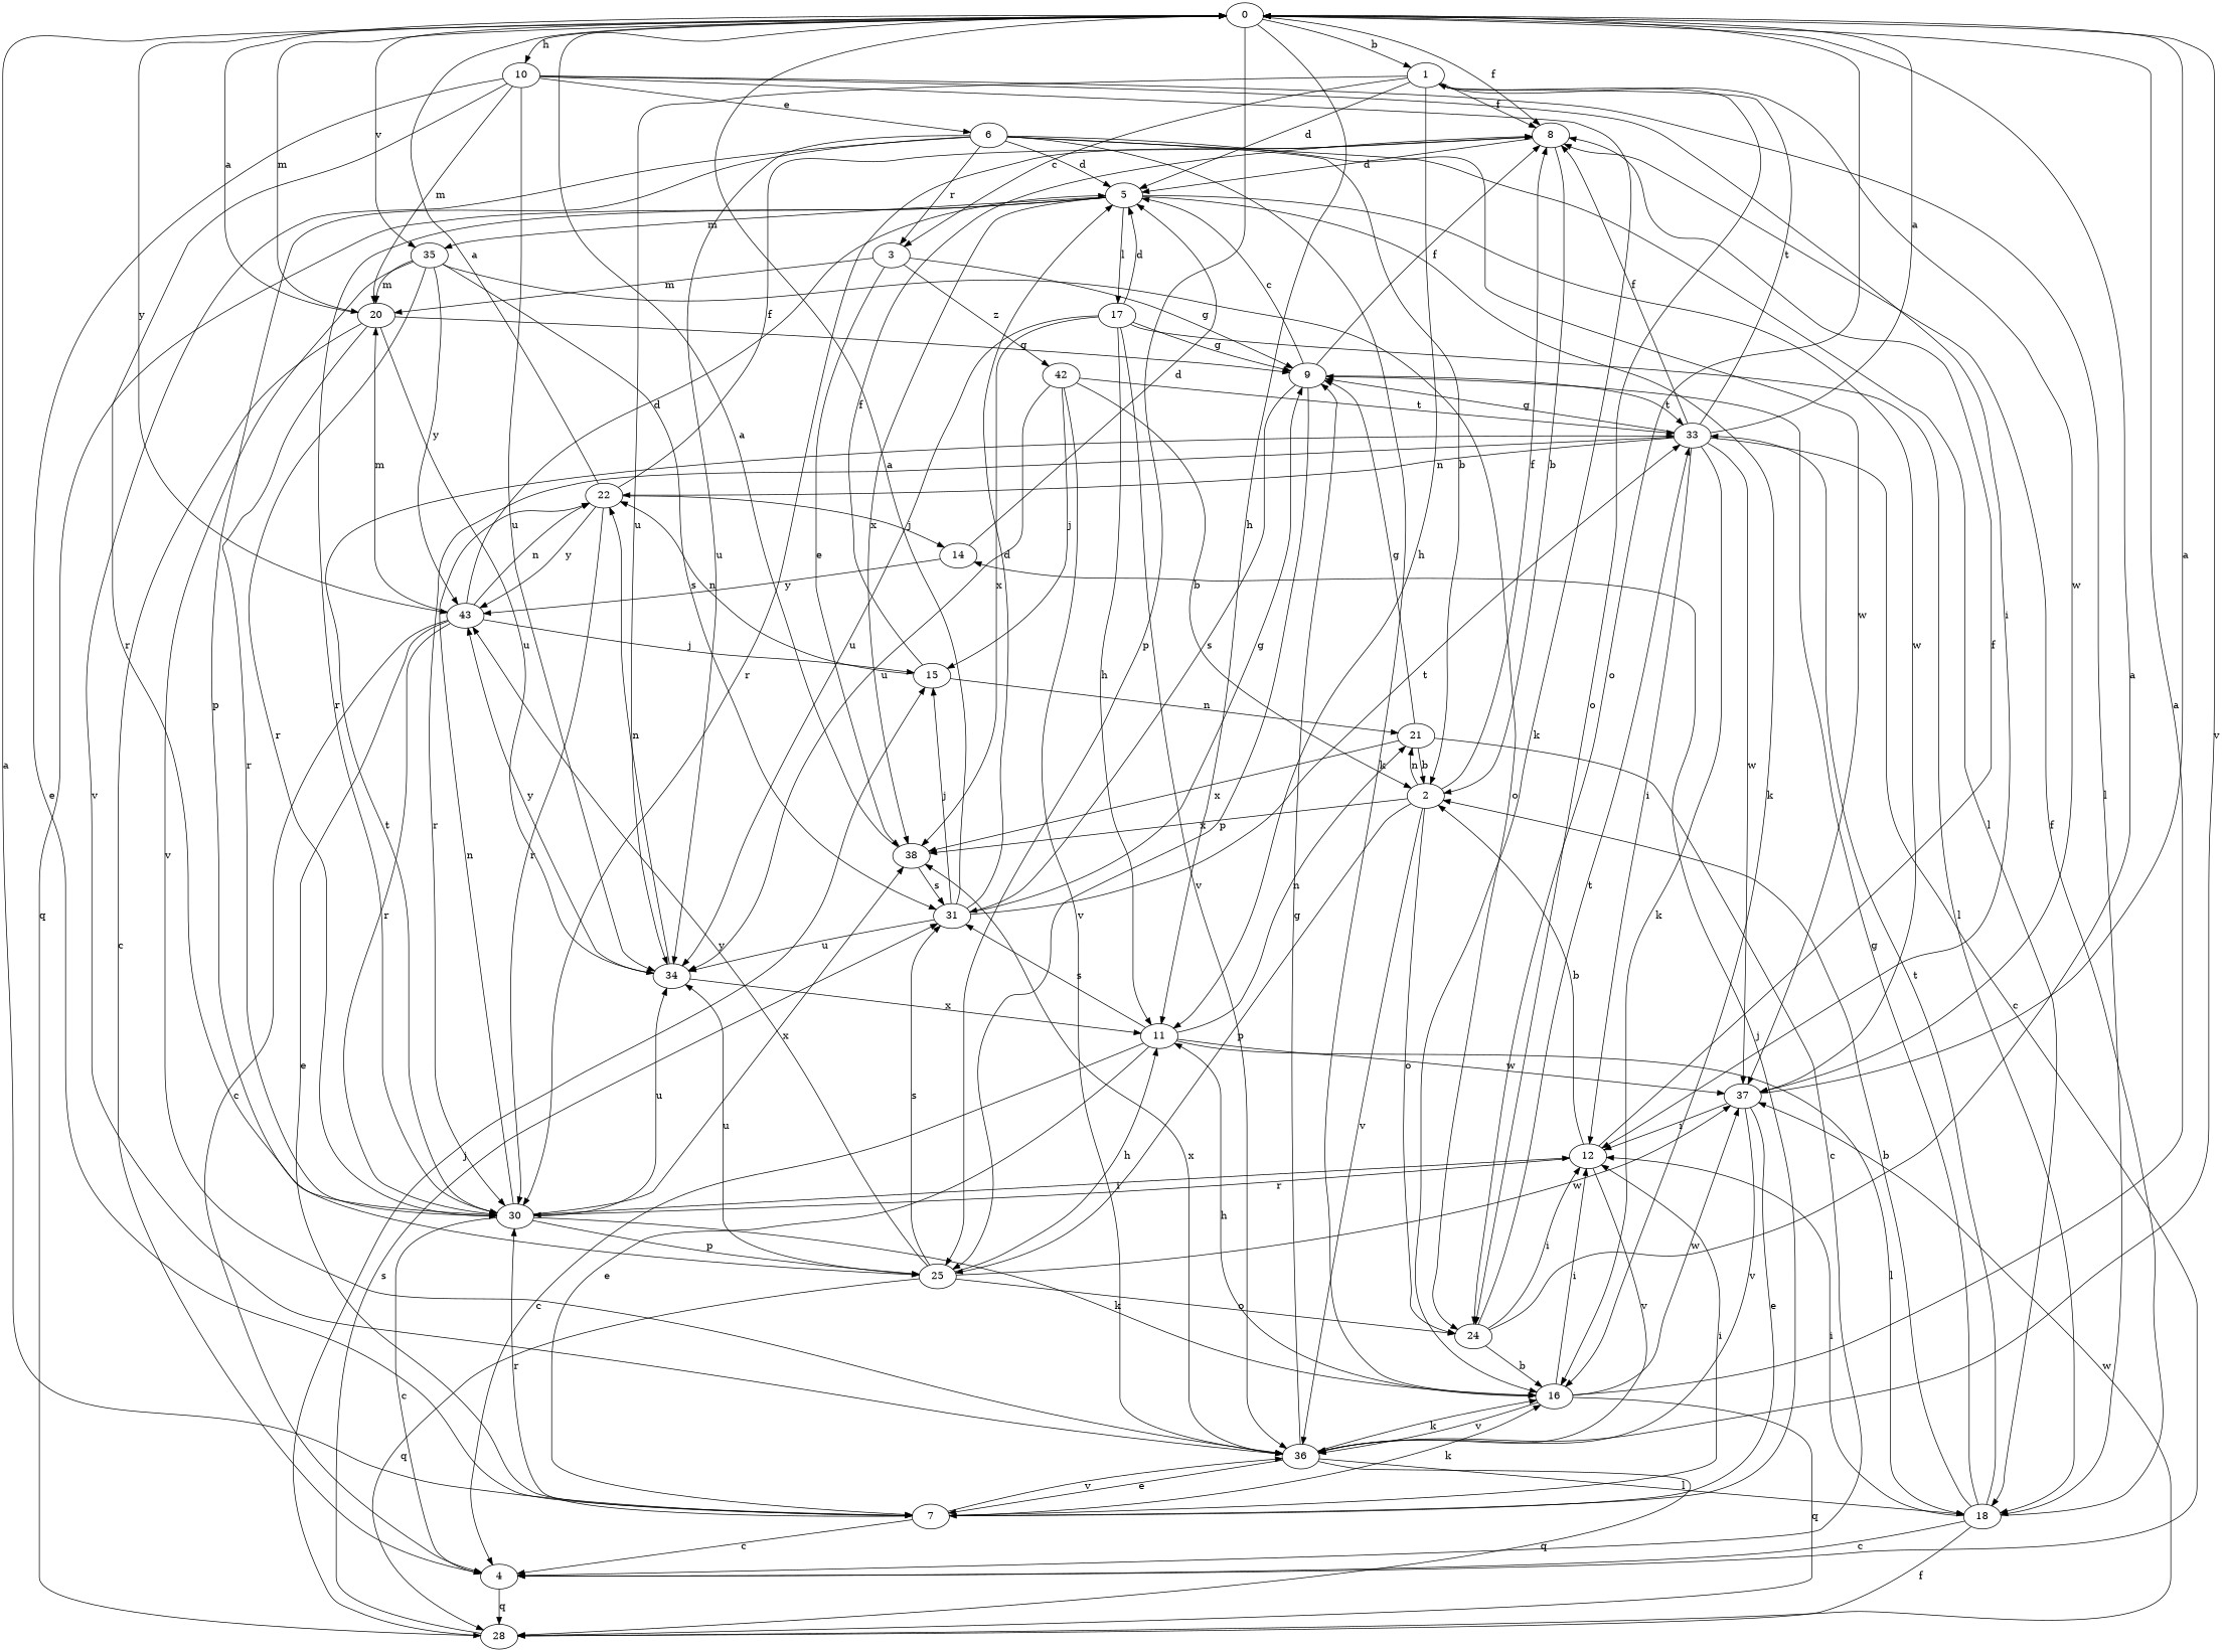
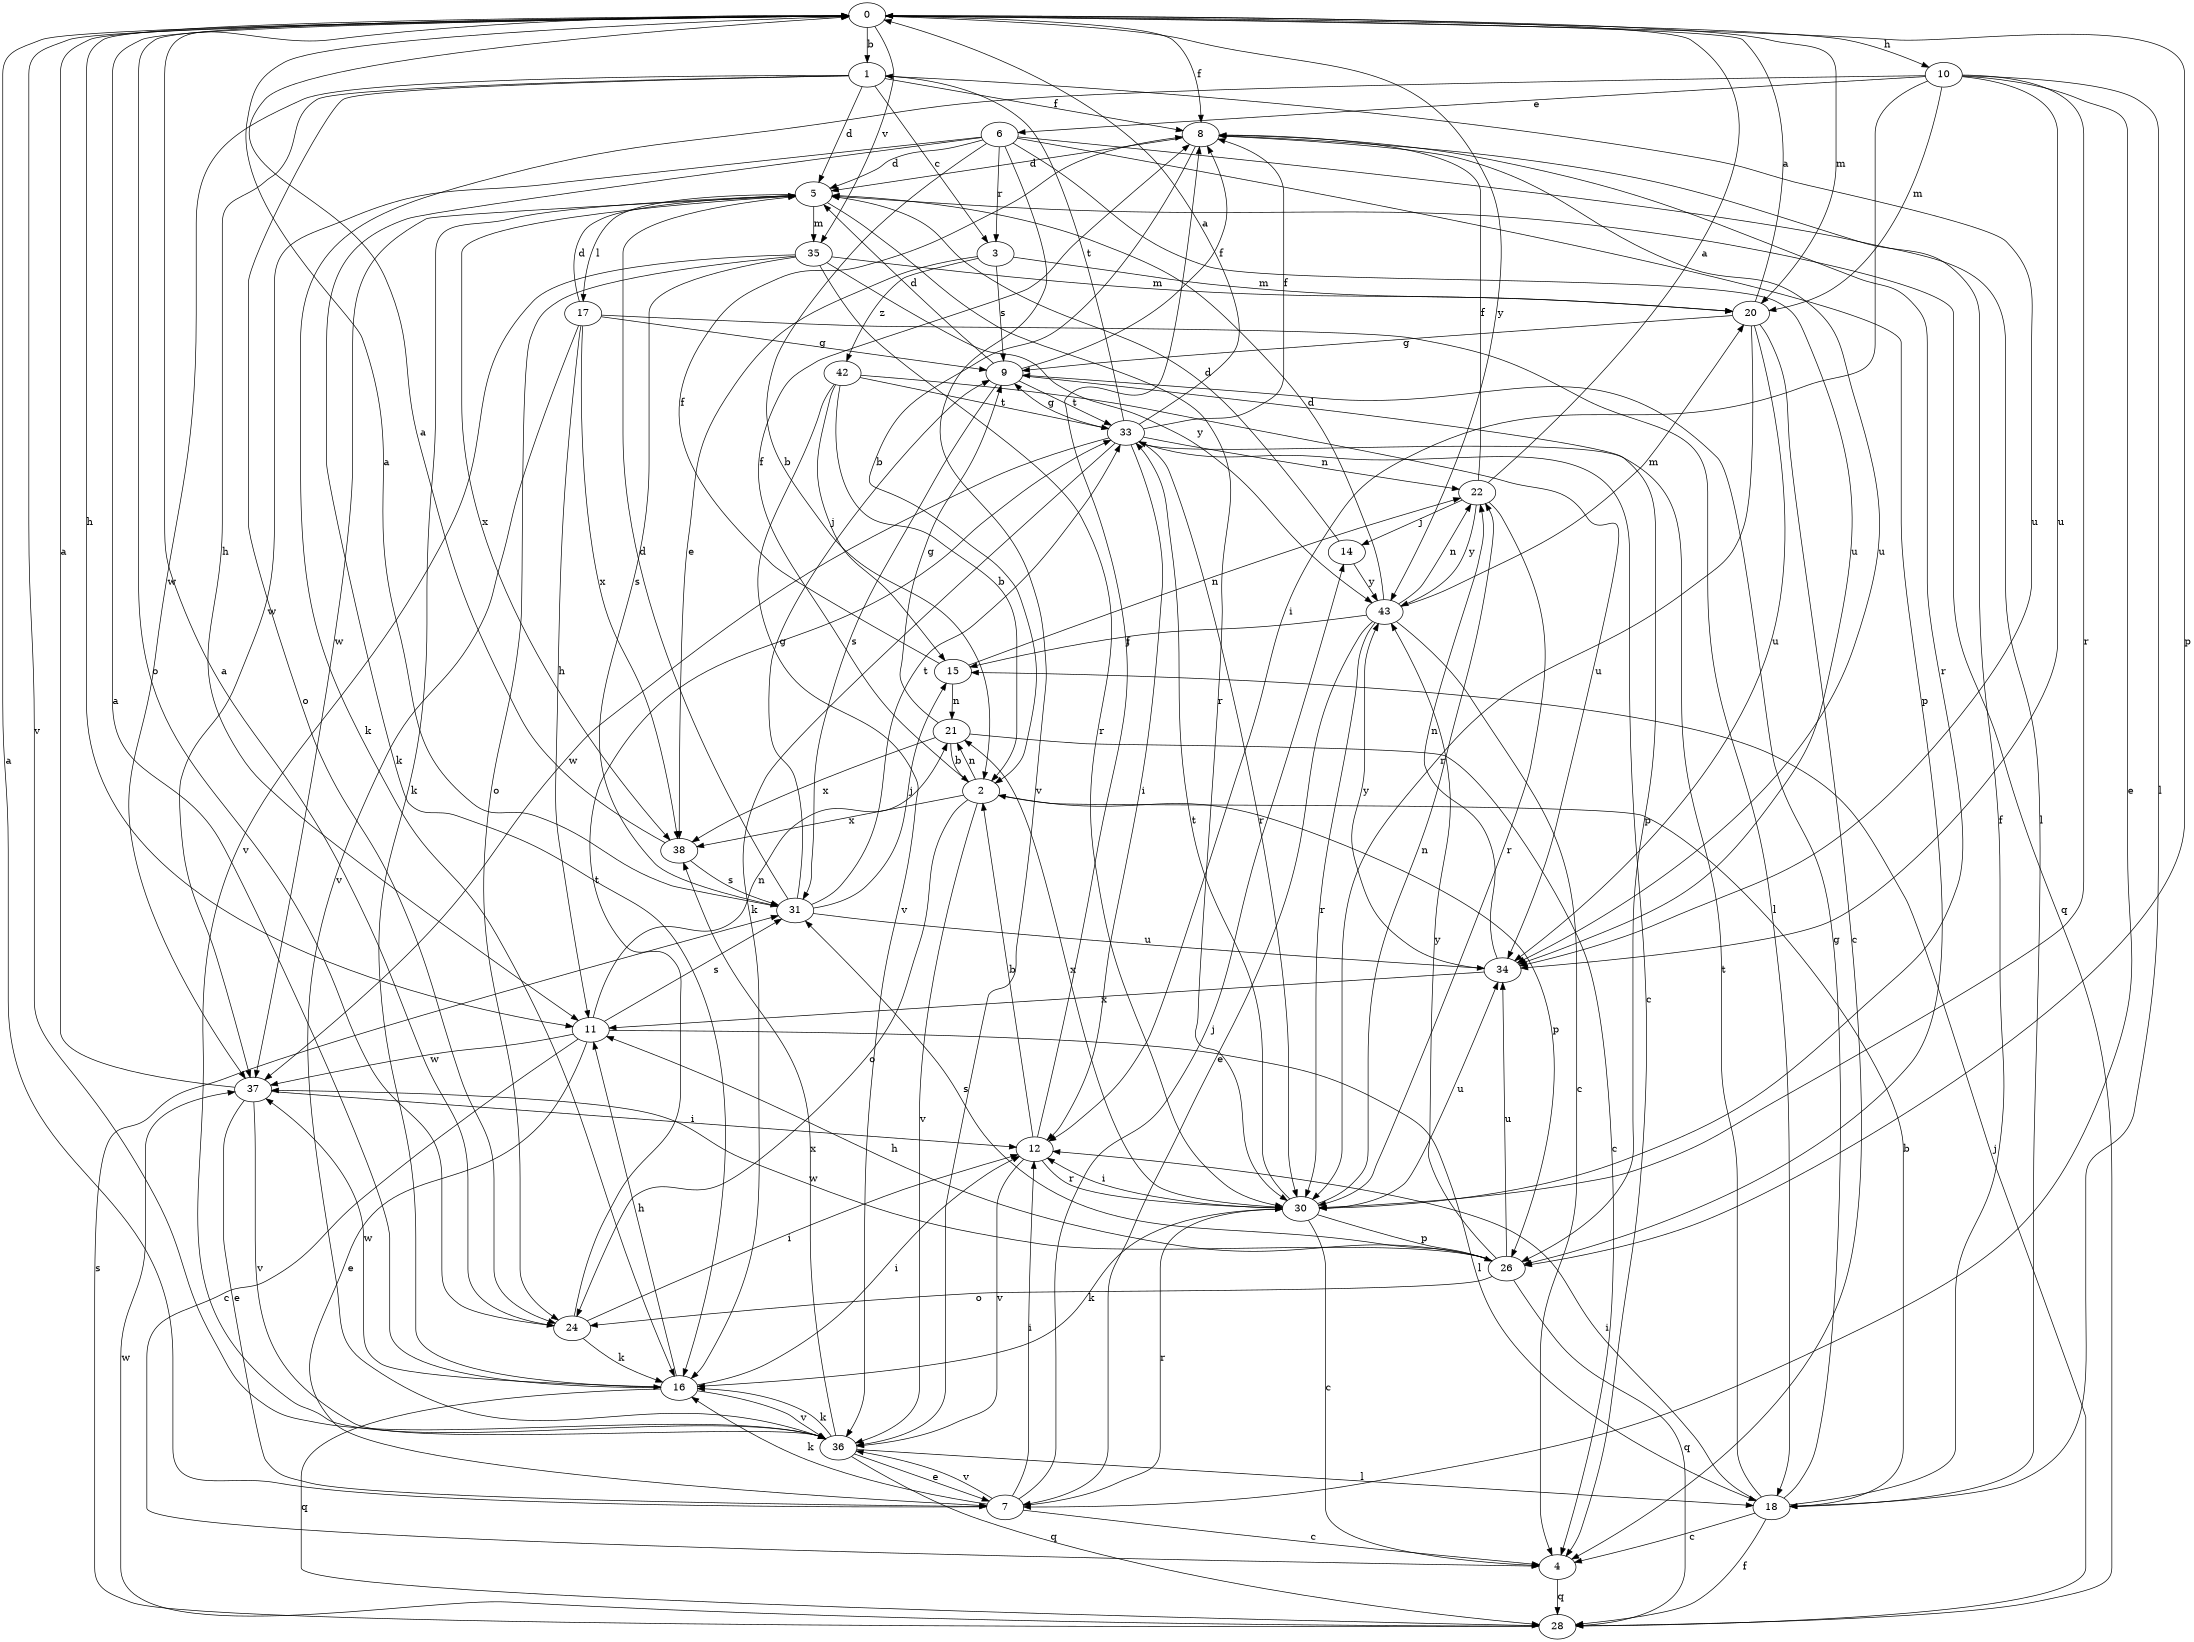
  strict digraph {
    0
    1
    8
    10
    11
    20
    24
-   26 [label=25]
+   26
    35
    36
    n11 [label=43]
    3
    5
    34
    37
    2
    30
    16
    6
    18
    7
    12
    21
    4
    31
    9
    33
    28
    38
    15
    22
    42
    17
    14
    0 -> 1 [label=b]
    0 -> 8 [label=f]
    0 -> 10 [label=h]
    0 -> 11 [label=h]
    0 -> 20 [label=m]
    0 -> 24 [label=o]
    0 -> 26 [label=p]
    0 -> 35 [label=v]
    0 -> 36 [label=v]
    0 -> n11 [label=y]
    1 -> 8 [label=f]
    1 -> 11 [label=h]
    1 -> 24 [label=o]
    1 -> 3 [label=c]
    1 -> 5 [label=d]
    1 -> 34 [label=u]
    1 -> 37 [label=w]
    8 -> 5 [label=d]
-   17 -> 34 [label=u]
+   8 -> 34 [label=u]
    8 -> 2 [label=b]
    8 -> 30 [label=r]
    10 -> 20 [label=m]
    10 -> 34 [label=u]
    10 -> 30 [label=r]
    10 -> 16 [label=k]
    10 -> 6 [label=e]
    10 -> 18 [label=l]
    10 -> 7 [label=e]
    10 -> 12 [label=i]
    11 -> 37 [label=w]
    11 -> 18 [label=l]
    11 -> 7 [label=e]
    11 -> 21 [label=n]
    11 -> 4 [label=c]
    11 -> 31 [label=s]
    20 -> 0 [label=a]
    20 -> 34 [label=u]
    20 -> 30 [label=r]
    20 -> 4 [label=c]
    20 -> 9 [label=g]
    24 -> 0 [label=a]
-   24 -> 16 [label=b]
+   24 -> 16 [label=k]
    24 -> 12 [label=i]
    24 -> 33 [label=t]
    26 -> 11 [label=h]
    26 -> 24 [label=o]
    26 -> n11 [label=y]
    26 -> 34 [label=u]
    26 -> 37 [label=w]
    26 -> 31 [label=s]
    26 -> 28 [label=q]
    35 -> 20 [label=m]
    35 -> 24 [label=o]
    35 -> 36 [label=v]
    35 -> n11 [label=y]
    35 -> 30 [label=r]
    35 -> 31 [label=s]
    36 -> 16 [label=k]
    36 -> 18 [label=l]
    36 -> 7 [label=e]
-   36 -> 9 [label=g]
    36 -> 28 [label=q]
    36 -> 38 [label=x]
    n11 -> 20 [label=m]
    n11 -> 5 [label=d]
    n11 -> 30 [label=r]
    n11 -> 7 [label=e]
    n11 -> 4 [label=c]
    n11 -> 15 [label=j]
    n11 -> 22 [label=n]
    3 -> 20 [label=m]
-   3 -> 9 [label=g]
+   3 -> 9 [label=s]
    3 -> 38 [label=e]
    3 -> 42 [label=z]
    5 -> 35 [label=m]
    5 -> 37 [label=w]
    5 -> 30 [label=r]
    5 -> 16 [label=k]
    5 -> 28 [label=q]
    5 -> 38 [label=x]
    5 -> 17 [label=l]
    34 -> 11 [label=x]
    34 -> n11 [label=y]
    34 -> 22 [label=n]
    37 -> 0 [label=a]
    37 -> 36 [label=v]
    37 -> 7 [label=e]
    37 -> 12 [label=i]
    2 -> 8 [label=f]
    2 -> 24 [label=o]
    2 -> 26 [label=p]
    2 -> 36 [label=v]
    2 -> 21 [label=n]
    2 -> 38 [label=x]
    30 -> 26 [label=p]
    30 -> 34 [label=u]
    30 -> 16 [label=k]
    30 -> 12 [label=i]
    30 -> 4 [label=c]
    30 -> 33 [label=t]
-   30 -> 38 [label=x]
+   30 -> 21 [label=x]
    30 -> 22 [label=n]
    16 -> 0 [label=a]
    16 -> 11 [label=h]
    16 -> 36 [label=v]
    16 -> 37 [label=w]
    16 -> 12 [label=i]
    16 -> 28 [label=q]
    6 -> 26 [label=p]
    6 -> 36 [label=v]
    6 -> 3 [label=r]
    6 -> 5 [label=d]
    6 -> 34 [label=u]
    6 -> 37 [label=w]
    6 -> 2 [label=b]
    6 -> 16 [label=k]
    6 -> 18 [label=l]
    18 -> 8 [label=f]
    18 -> 2 [label=b]
    18 -> 12 [label=i]
    18 -> 4 [label=c]
    18 -> 9 [label=g]
    18 -> 33 [label=t]
    18 -> 28 [label=f]
    7 -> 0 [label=a]
    7 -> 36 [label=v]
    7 -> 30 [label=r]
    7 -> 16 [label=k]
    7 -> 12 [label=i]
    7 -> 4 [label=c]
    7 -> 14 [label=j]
    12 -> 8 [label=f]
    12 -> 36 [label=v]
    12 -> 2 [label=b]
    12 -> 30 [label=r]
    21 -> 2 [label=b]
    21 -> 4 [label=c]
    21 -> 9 [label=g]
    21 -> 38 [label=x]
    4 -> 28 [label=q]
    31 -> 0 [label=a]
    31 -> 5 [label=d]
    31 -> 34 [label=u]
    31 -> 9 [label=g]
    31 -> 33 [label=t]
    31 -> 15 [label=j]
    9 -> 8 [label=f]
    9 -> 26 [label=p]
-   9 -> 5 [label=c]
+   9 -> 5 [label=d]
    9 -> 31 [label=s]
    9 -> 33 [label=t]
    33 -> 0 [label=a]
    33 -> 1 [label=t]
    33 -> 8 [label=f]
    33 -> 37 [label=w]
    33 -> 30 [label=r]
    33 -> 16 [label=k]
    33 -> 12 [label=i]
    33 -> 4 [label=c]
    33 -> 9 [label=g]
    33 -> 22 [label=n]
    28 -> 37 [label=w]
    28 -> 31 [label=s]
    28 -> 15 [label=j]
    38 -> 0 [label=a]
    38 -> 31 [label=s]
    15 -> 8 [label=f]
    15 -> 21 [label=n]
    15 -> 22 [label=n]
    22 -> 0 [label=a]
    22 -> 8 [label=f]
    22 -> n11 [label=y]
    22 -> 30 [label=r]
    22 -> 14 [label=j]
    42 -> 36 [label=v]
    42 -> 34 [label=u]
    42 -> 2 [label=b]
    42 -> 33 [label=t]
    42 -> 15 [label=j]
    17 -> 11 [label=h]
    17 -> 36 [label=v]
    17 -> 5 [label=d]
    17 -> 18 [label=l]
    17 -> 9 [label=g]
    17 -> 38 [label=x]
    14 -> n11 [label=y]
    14 -> 5 [label=d]
  }
